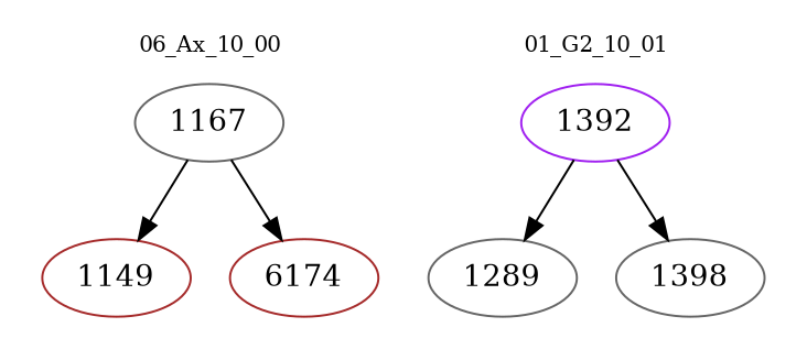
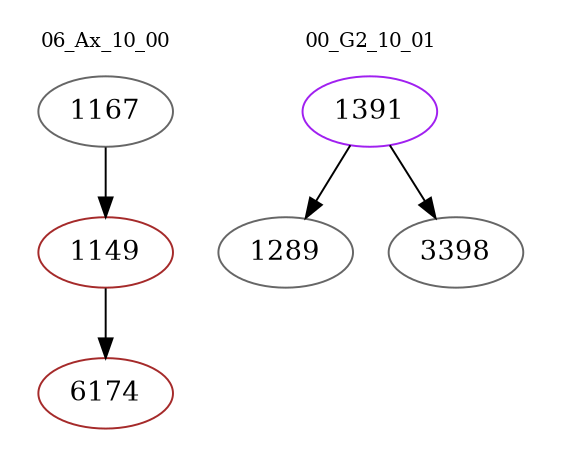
  digraph {
    node [color=gray40]
    edge [color=black]
    n1 [label=1167]
    n2 [color=brown label=1149]
    n3 [color=brown label=6174]
-   n4 [color=purple label=1392]
+   n4 [color=purple label=1391]
    n5 [label=1289]
-   n6 [label=1398]
+   n6 [label=3398]
    subgraph cluster_1 {
      color=white
      fontsize=10
      label="06_Ax_10_00"
      n1
      n2
      n3
    }
    subgraph cluster_2 {
      color=white
      fontsize=10
-     label="01_G2_10_01"
+     label="00_G2_10_01"
      n4
      n5
      n6
    }
    n1 -> n2
-   n1 -> n3
+   n2 -> n3
    n4 -> n5
    n4 -> n6
  }
